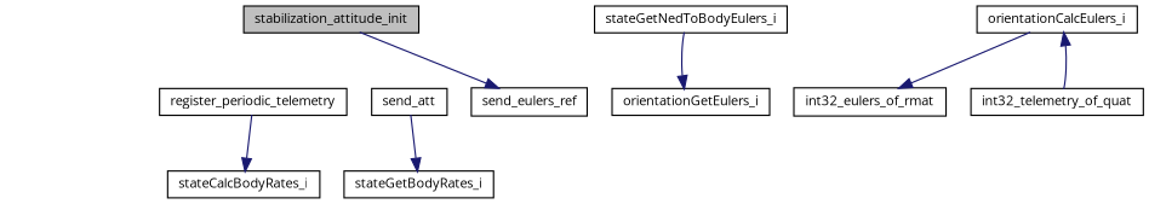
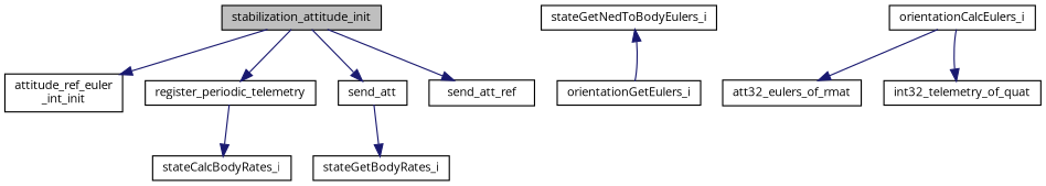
  digraph {
    fontname="Open Sans"
    rankdir=TB
    node [color=black fillcolor=white fontname="Open Sans" fontsize=10 shape=record style=filled]
    edge [color=midnightblue fontname="Open Sans" fontsize=10 labelfontname=FreeSans labelfontsize=10 style=solid]
    n1 [fillcolor=grey75 fontcolor=black height=0.2 label=stabilization_attitude_init width=0.4]
+   n2 [height=0.2 label="attitude_ref_euler\l_int_init" width=0.4]
    n3 [height=0.2 label=register_periodic_telemetry width=0.4]
    n4 [height=0.2 label=send_att width=0.4]
-   n5 [height=0.2 label=send_eulers_ref width=0.4]
+   n5 [height=0.2 label=send_att_ref width=0.4]
    n6 [height=0.2 label=stateCalcBodyRates_i width=0.4]
    n7 [height=0.2 label=stateGetBodyRates_i width=0.4]
    n8 [height=0.2 label=stateGetNedToBodyEulers_i width=0.4]
    n9 [height=0.2 label=orientationGetEulers_i width=0.4]
    n10 [height=0.2 label=orientationCalcEulers_i width=0.4]
-   n11 [height=0.2 label=int32_eulers_of_rmat width=0.4]
+   n11 [height=0.2 label=att32_eulers_of_rmat width=0.4]
    n12 [height=0.2 label=int32_telemetry_of_quat width=0.4]
+   n1 -> n2
+   n1 -> n3
+   n1 -> n4
    n1 -> n5
    n3 -> n6
    n4 -> n7
-   n8 -> n9
+   n9 -> n8
    n10 -> n11
-   n12 -> n10
+   n10 -> n12
  }
